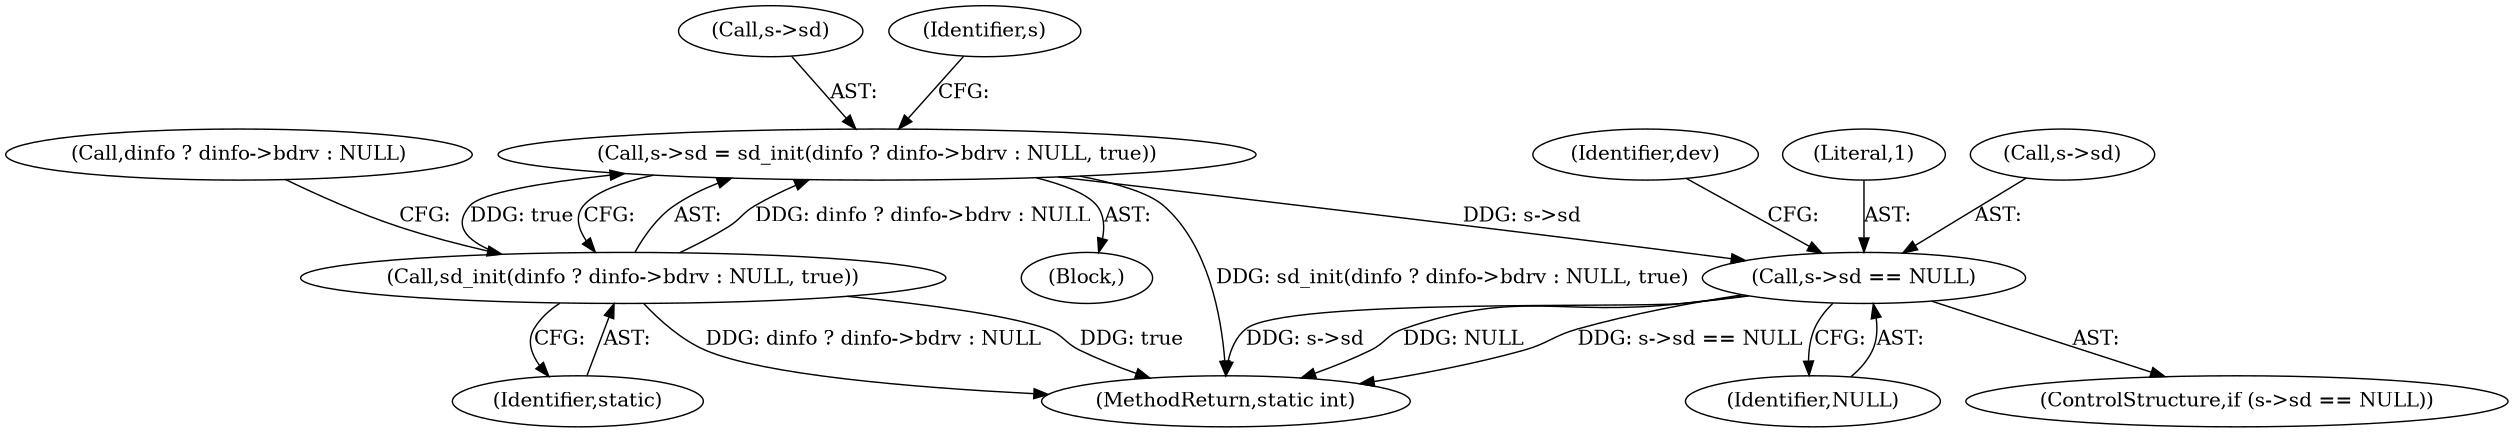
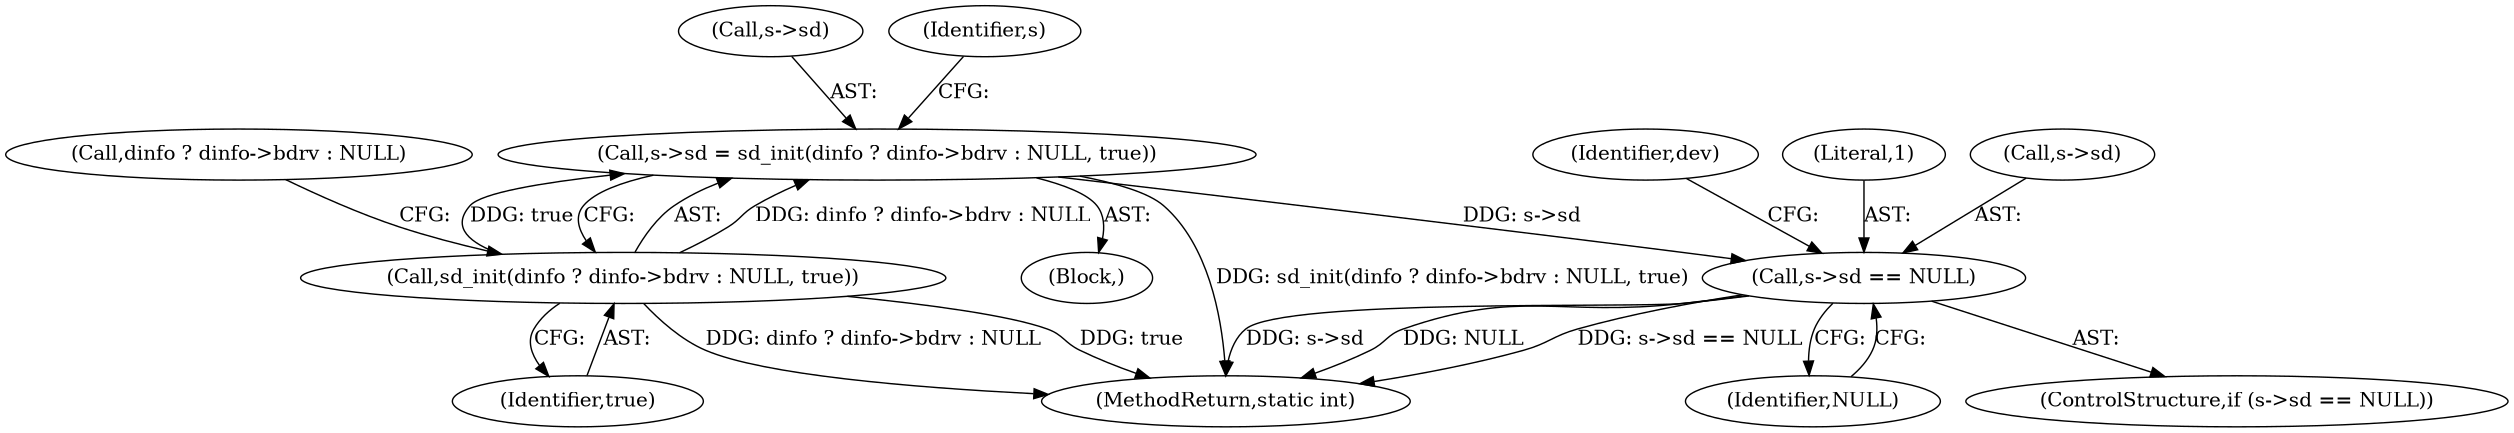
  digraph {
    n1 [label="(Call,s->sd == NULL)"]
    n2 [label="(ControlStructure,if (s->sd == NULL))"]
    n3 [label="(MethodReturn,static int)"]
    n4 [label="(Identifier,NULL)"]
    n5 [label="(Call,s->sd = sd_init(dinfo ? dinfo->bdrv : NULL, true))"]
    n6 [label="(Call,sd_init(dinfo ? dinfo->bdrv : NULL, true))"]
    n7 [label="(Block,)"]
-   n8 [label="(Identifier,static)"]
+   n8 [label="(Identifier,true)"]
    n9 [label="(Call,s->sd)"]
    n10 [label="(Literal,1)"]
    n11 [label="(Call,dinfo ? dinfo->bdrv : NULL)"]
    n12 [label="(Call,s->sd)"]
    n13 [label="(Identifier,dev)"]
    n14 [label="(Identifier,s)"]
    n1 -> n2 [label="AST: "]
    n1 -> n3 [label="DDG: NULL"]
    n1 -> n3 [label="DDG: s->sd == NULL"]
    n1 -> n3 [label="DDG: s->sd"]
    n1 -> n4 [label="CFG: "]
-   n4 -> n1 [label="AST: "]
+   n4 -> n1 [label="CFG: "]
    n5 -> n1 [label="DDG: s->sd"]
    n5 -> n3 [label="DDG: sd_init(dinfo ? dinfo->bdrv : NULL, true)"]
    n5 -> n6 [label="CFG: "]
    n5 -> n7 [label="AST: "]
    n6 -> n3 [label="DDG: true"]
    n6 -> n3 [label="DDG: dinfo ? dinfo->bdrv : NULL"]
    n6 -> n5 [label="AST: "]
    n6 -> n5 [label="DDG: dinfo ? dinfo->bdrv : NULL"]
    n6 -> n5 [label="DDG: true"]
    n6 -> n8 [label="CFG: "]
    n8 -> n6 [label="AST: "]
    n9 -> n5 [label="AST: "]
    n10 -> n1 [label="AST: "]
    n11 -> n6 [label="CFG: "]
    n12 -> n1 [label="AST: "]
    n13 -> n1 [label="CFG: "]
    n14 -> n5 [label="CFG: "]
  }
